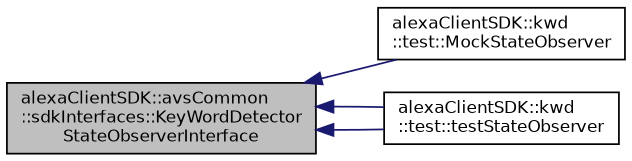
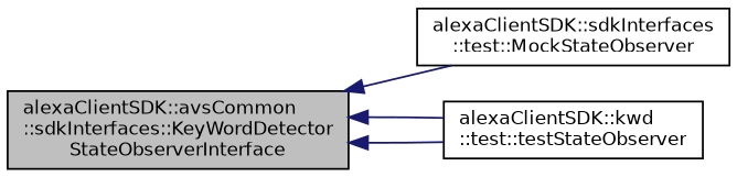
  digraph {
    rankdir=LR
    node [color=black fillcolor=white fontname=Helvetica fontsize=10 shape=record style=filled]
    edge [color=midnightblue dir=back fontname=Helvetica fontsize=10 labelfontname=Helvetica labelfontsize=10 style=solid]
    n1 [fillcolor=grey75 fontcolor=black height=0.2 label="alexaClientSDK::avsCommon\l::sdkInterfaces::KeyWordDetector\lStateObserverInterface" width=0.4]
-   n2 [height=0.2 label="alexaClientSDK::kwd\l::test::MockStateObserver" width=0.4]
+   n2 [height=0.2 label="alexaClientSDK::sdkInterfaces\l::test::MockStateObserver" width=0.4]
    n3 [height=0.2 label="alexaClientSDK::kwd\l::test::testStateObserver" width=0.4]
    n1 -> n2
    n1 -> n3
    n1 -> n3
  }
